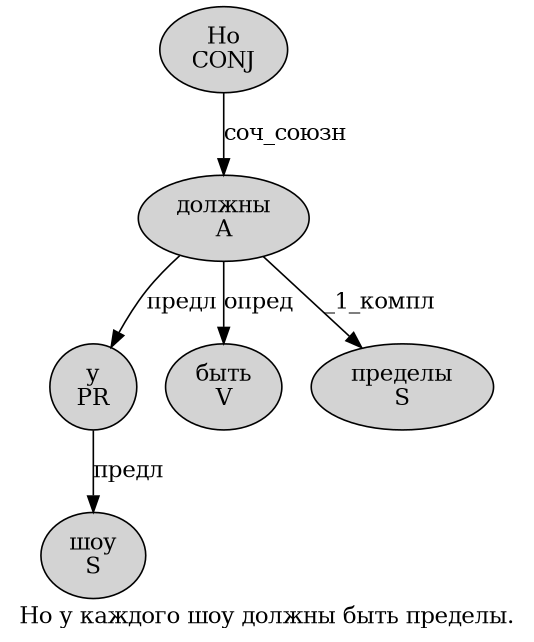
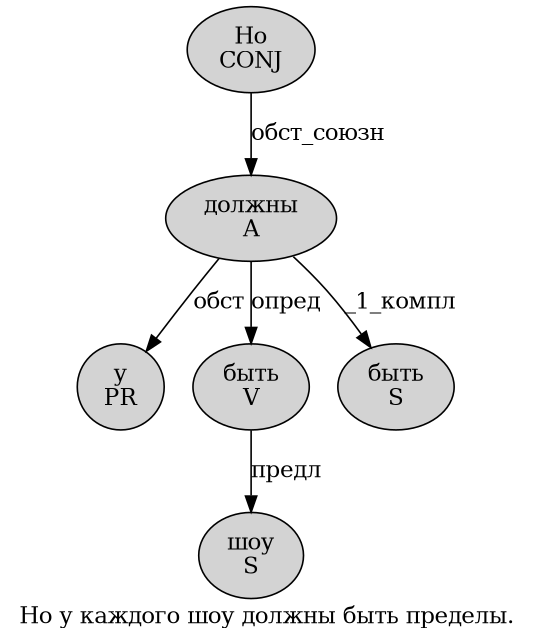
  digraph {
    label="Но у каждого шоу должны быть пределы."
    node [fillcolor=lightgray penwidth=1 shape=ellipse style=filled]
    n1 [label="Но\nCONJ"]
    n2 [label="должны\nA"]
    n3 [label="у\nPR"]
    n4 [label="быть\nV"]
-   n5 [label="пределы\nS"]
+   n5 [label="быть\nS"]
    n6 [label="шоу\nS"]
-   n1 -> n2 [label="соч_союзн"]
-   n2 -> n3 [label="предл"]
+   n1 -> n2 [label="обст_союзн"]
+   n2 -> n3 [label="обст"]
    n2 -> n4 [label="опред"]
    n2 -> n5 [label="_1_компл"]
-   n3 -> n6 [label="предл"]
+   n4 -> n6 [label="предл"]
  }
